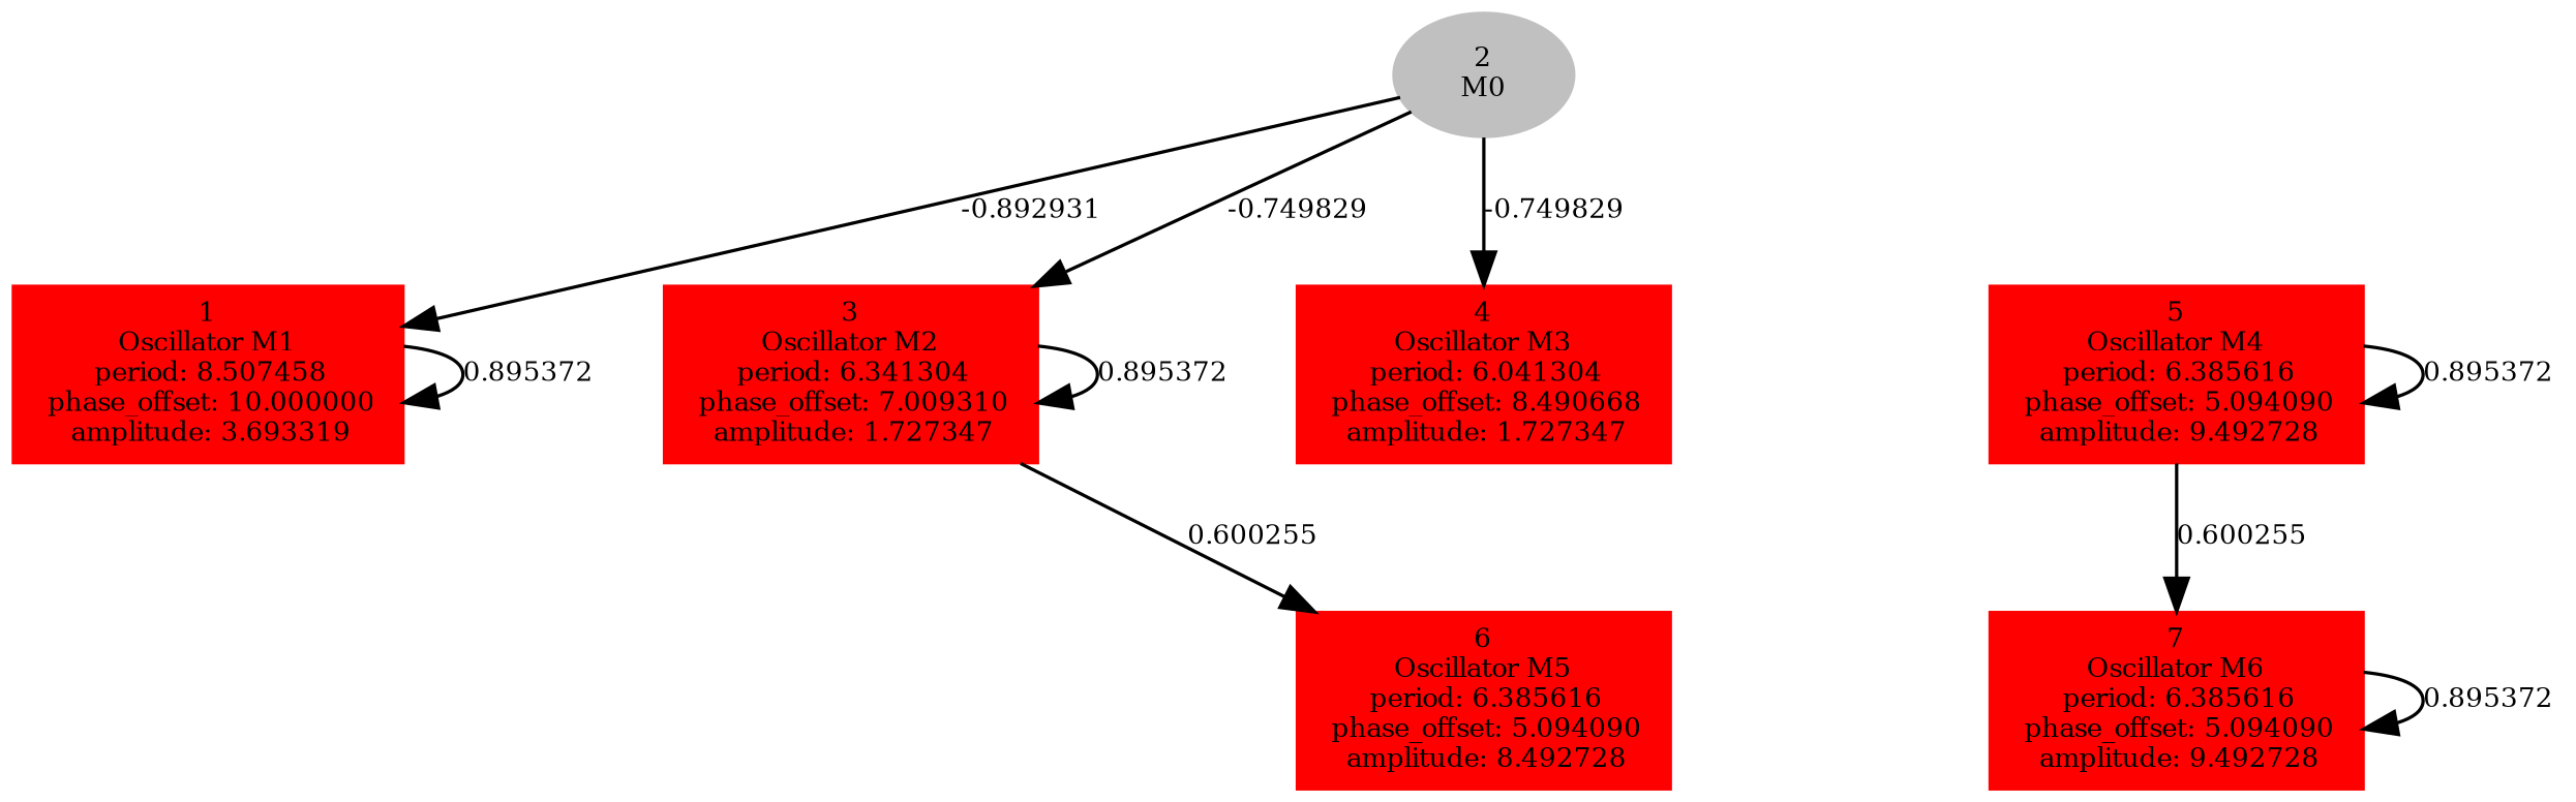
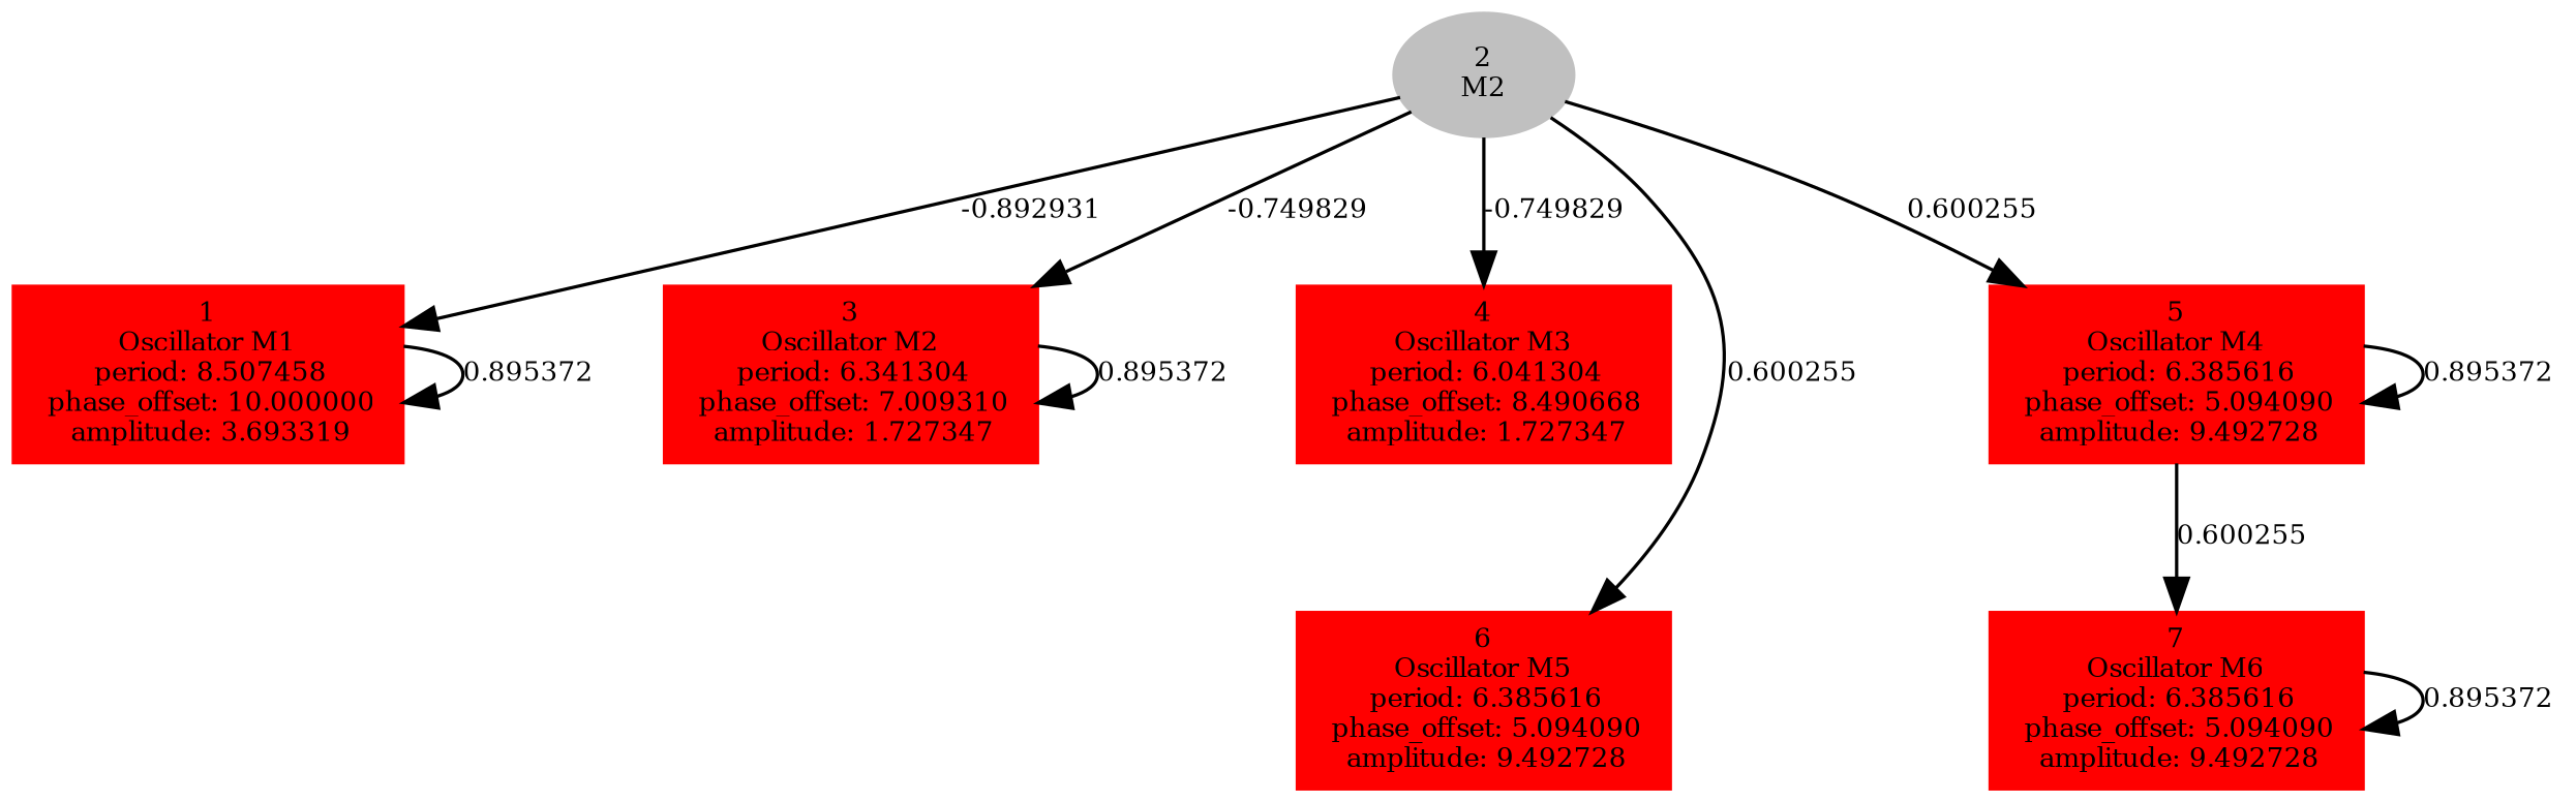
  digraph {
    forcelabels=true
    node [color=red fontsize=8 shape=box style=filled]
    edge [fontsize=8]
    n1 [label=<1<BR />Oscillator M1<BR /> period: 8.507458<BR /> phase_offset: 10.000000<BR /> amplitude: 3.693319>]
-   n2 [color=grey label=<2<BR/>M0> shape=""]
+   n2 [color=grey label=<2<BR/>M2> shape=""]
    n3 [label=<3<BR />Oscillator M2<BR /> period: 6.341304<BR /> phase_offset: 7.009310<BR /> amplitude: 1.727347>]
    n4 [label=<4<BR />Oscillator M3<BR /> period: 6.041304<BR /> phase_offset: 8.490668<BR /> amplitude: 1.727347>]
    n5 [label=<5<BR />Oscillator M4<BR /> period: 6.385616<BR /> phase_offset: 5.094090<BR /> amplitude: 9.492728>]
-   n6 [label=<6<BR />Oscillator M5<BR /> period: 6.385616<BR /> phase_offset: 5.094090<BR /> amplitude: 8.492728>]
+   n6 [label=<6<BR />Oscillator M5<BR /> period: 6.385616<BR /> phase_offset: 5.094090<BR /> amplitude: 9.492728>]
    n7 [label=<7<BR />Oscillator M6<BR /> period: 6.385616<BR /> phase_offset: 5.094090<BR /> amplitude: 9.492728>]
    n1 -> n1 [label="0.895372 "]
    n2 -> n1 [label="-0.892931 "]
    n2 -> n3 [label="-0.749829 "]
    n2 -> n4 [label="-0.749829 "]
-   n3 -> n6 [label="0.600255 "]
+   n2 -> n5 [label="0.600255 "]
+   n2 -> n6 [label="0.600255 "]
    n3 -> n3 [label="0.895372 "]
    n5 -> n5 [label="0.895372 "]
    n5 -> n7 [label="0.600255 "]
    n7 -> n7 [label="0.895372 "]
  }
